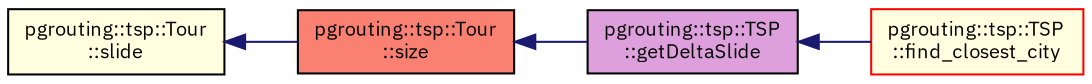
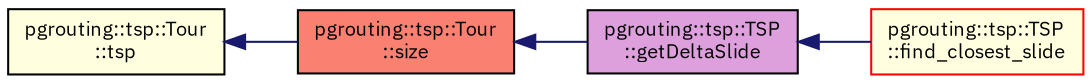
  digraph {
    fontname="IBM Plex Sans"
    rankdir=LR
    node [color=black fillcolor=lightyellow fontname="IBM Plex Sans" fontsize=10 shape=record style=filled]
    edge [color=midnightblue dir=back fontname="IBM Plex Sans" fontsize=10 labelfontname=Helvetica labelfontsize=10 style=solid]
-   n1 [fontcolor=black height=0.2 label="pgrouting::tsp::Tour\l::slide" width=0.4]
+   n1 [fontcolor=black height=0.2 label="pgrouting::tsp::Tour\l::tsp" width=0.4]
    n2 [fillcolor=salmon height=0.2 label="pgrouting::tsp::Tour\l::size" width=0.4]
-   n3 [color=red height=0.2 label="pgrouting::tsp::TSP\l::find_closest_city" width=0.4]
+   n3 [color=red height=0.2 label="pgrouting::tsp::TSP\l::find_closest_slide" width=0.4]
    n4 [fillcolor=plum height=0.2 label="pgrouting::tsp::TSP\l::getDeltaSlide" width=0.4]
    n1 -> n2
    n2 -> n4
    n4 -> n3
  }
